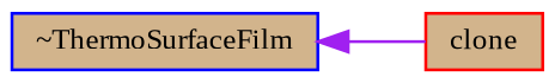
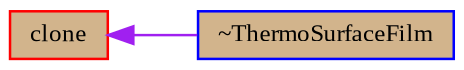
  digraph {
    rankdir=LR
    fontname="Liberation Serif"
    node [fillcolor=tan fontname="Liberation Serif" fontsize=10 shape=record style=filled]
    n1 [color=blue fontcolor=black height=0.2 label="~ThermoSurfaceFilm" width=0.4]
    n2 [color=red height=0.2 label=clone width=0.4]
-   n1 -> n2 [color=purple dir=back fontname="Liberation Serif" fontsize=10 labelfontname=FreeSans labelfontsize=10 style=solid]
+   n2 -> n1 [color=purple dir=back fontname="Liberation Serif" fontsize=10 labelfontname=FreeSans labelfontsize=10 style=solid]
  }
